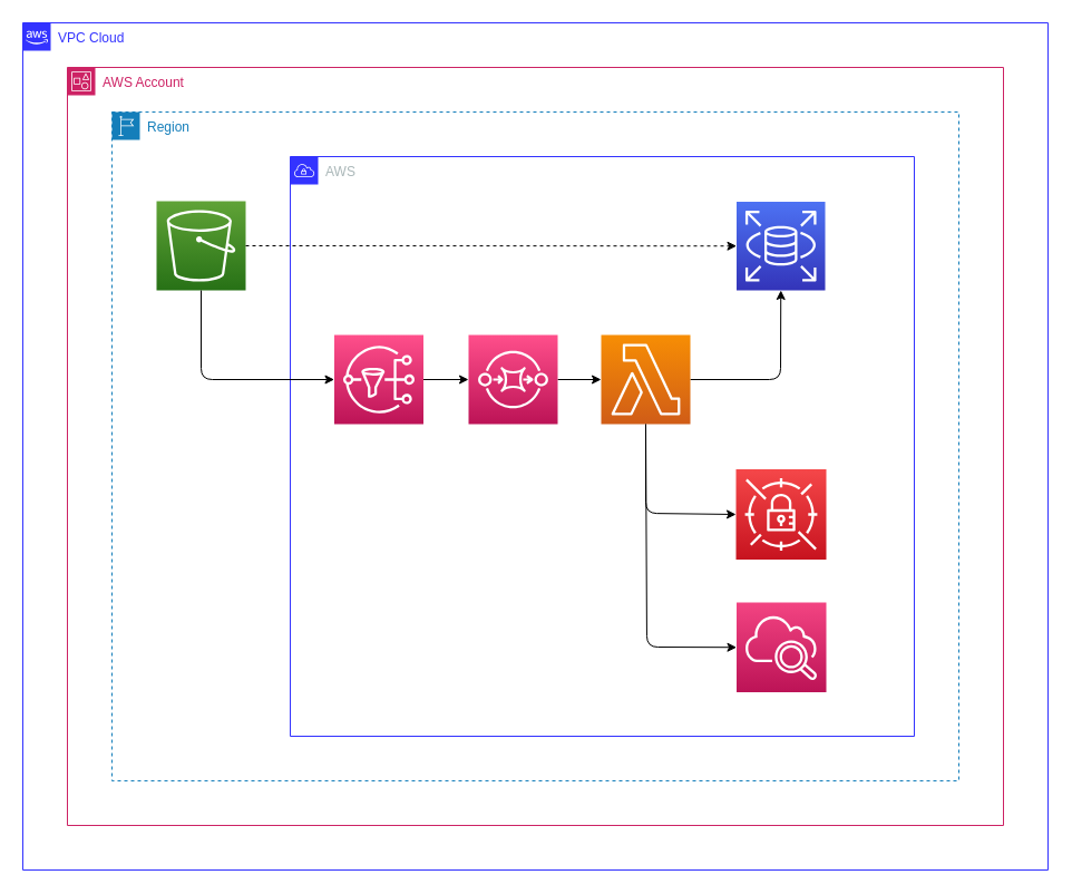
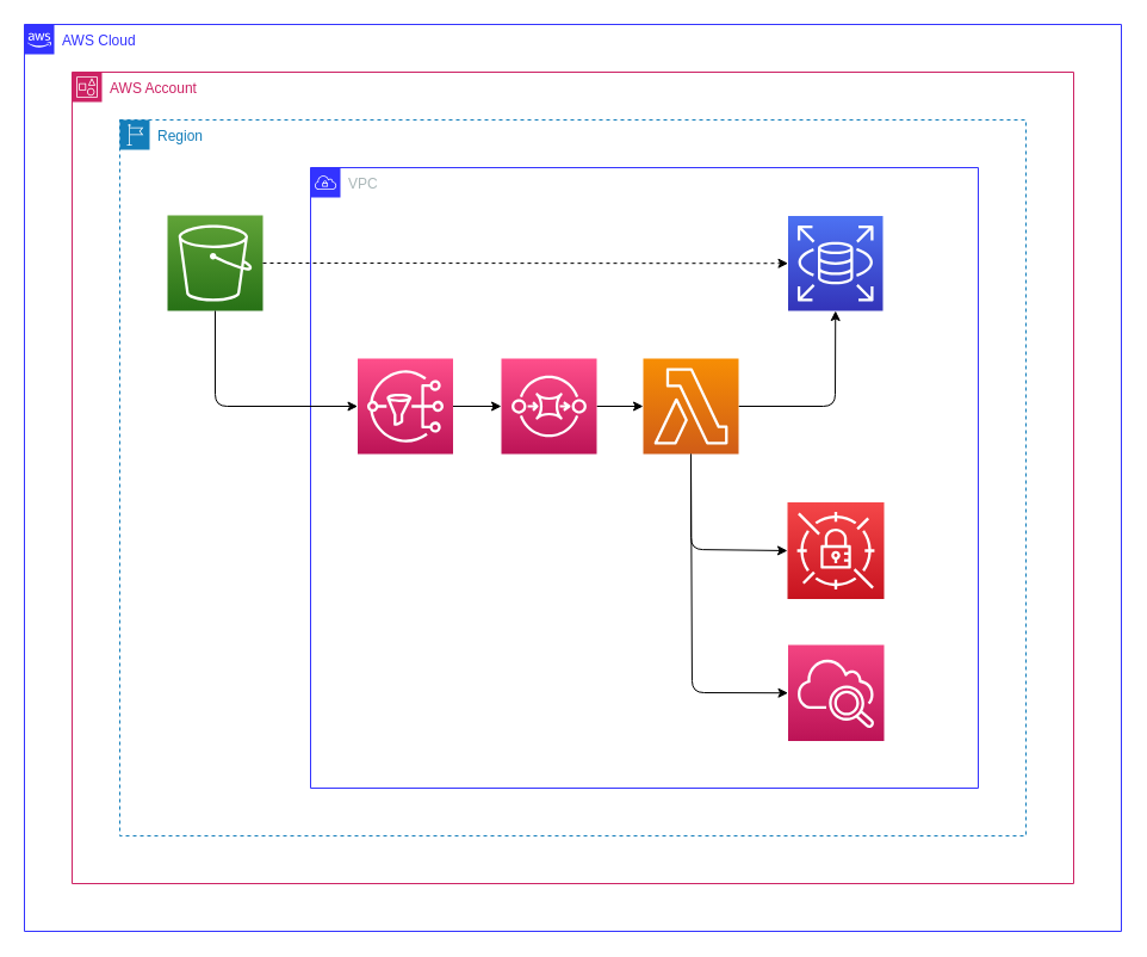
  <mxCell id="0" />
  <mxCell id="1" parent="0" />
- <mxCell id="2" value="&lt;font color=&quot;#3333ff&quot;&gt;VPC Cloud&lt;/font&gt;" style="points=[[0,0],[0.25,0],[0.5,0],[0.75,0],[1,0],[1,0.25],[1,0.5],[1,0.75],[1,1],[0.75,1],[0.5,1],[0.25,1],[0,1],[0,0.75],[0,0.5],[0,0.25]];outlineConnect=0;gradientColor=none;html=1;whiteSpace=wrap;fontSize=12;fontStyle=0;container=1;pointerEvents=0;collapsible=0;recursiveResize=0;shape=mxgraph.aws4.group;grIcon=mxgraph.aws4.group_aws_cloud_alt;strokeColor=#3333FF;fillColor=none;verticalAlign=top;align=left;spacingLeft=30;fontColor=#232F3E;dashed=0;" parent="1" vertex="1"><mxGeometry x="20" y="20" width="920" height="760" as="geometry" /></mxCell>
+ <mxCell id="2" value="&lt;font color=&quot;#3333ff&quot;&gt;AWS Cloud&lt;/font&gt;" style="points=[[0,0],[0.25,0],[0.5,0],[0.75,0],[1,0],[1,0.25],[1,0.5],[1,0.75],[1,1],[0.75,1],[0.5,1],[0.25,1],[0,1],[0,0.75],[0,0.5],[0,0.25]];outlineConnect=0;gradientColor=none;html=1;whiteSpace=wrap;fontSize=12;fontStyle=0;container=1;pointerEvents=0;collapsible=0;recursiveResize=0;shape=mxgraph.aws4.group;grIcon=mxgraph.aws4.group_aws_cloud_alt;strokeColor=#3333FF;fillColor=none;verticalAlign=top;align=left;spacingLeft=30;fontColor=#232F3E;dashed=0;" parent="1" vertex="1"><mxGeometry x="20" y="20" width="920" height="760" as="geometry" /></mxCell>
  <mxCell id="3" value="Region" style="points=[[0,0],[0.25,0],[0.5,0],[0.75,0],[1,0],[1,0.25],[1,0.5],[1,0.75],[1,1],[0.75,1],[0.5,1],[0.25,1],[0,1],[0,0.75],[0,0.5],[0,0.25]];outlineConnect=0;gradientColor=none;html=1;whiteSpace=wrap;fontSize=12;fontStyle=0;container=1;pointerEvents=0;collapsible=0;recursiveResize=0;shape=mxgraph.aws4.group;grIcon=mxgraph.aws4.group_region;strokeColor=#147EBA;fillColor=none;verticalAlign=top;align=left;spacingLeft=30;fontColor=#147EBA;dashed=1;" parent="2" vertex="1"><mxGeometry x="80" y="80" width="760" height="600" as="geometry" /></mxCell>
  <mxCell id="4" value="AWS Account" style="points=[[0,0],[0.25,0],[0.5,0],[0.75,0],[1,0],[1,0.25],[1,0.5],[1,0.75],[1,1],[0.75,1],[0.5,1],[0.25,1],[0,1],[0,0.75],[0,0.5],[0,0.25]];outlineConnect=0;gradientColor=none;html=1;whiteSpace=wrap;fontSize=12;fontStyle=0;container=1;pointerEvents=0;collapsible=0;recursiveResize=0;shape=mxgraph.aws4.group;grIcon=mxgraph.aws4.group_account;strokeColor=#CD2264;fillColor=none;verticalAlign=top;align=left;spacingLeft=30;fontColor=#CD2264;dashed=0;" vertex="1" parent="2"><mxGeometry x="40" y="40" width="840" height="680" as="geometry" /></mxCell>
- <mxCell id="5" value="AWS" style="points=[[0,0],[0.25,0],[0.5,0],[0.75,0],[1,0],[1,0.25],[1,0.5],[1,0.75],[1,1],[0.75,1],[0.5,1],[0.25,1],[0,1],[0,0.75],[0,0.5],[0,0.25]];outlineConnect=0;gradientColor=none;html=1;whiteSpace=wrap;fontSize=12;fontStyle=0;container=1;pointerEvents=0;collapsible=0;recursiveResize=0;shape=mxgraph.aws4.group;grIcon=mxgraph.aws4.group_vpc;strokeColor=#3333FF;fillColor=none;verticalAlign=top;align=left;spacingLeft=30;fontColor=#AAB7B8;dashed=0;" parent="4" vertex="1"><mxGeometry x="200" y="80" width="560" height="520" as="geometry" /></mxCell>
+ <mxCell id="5" value="VPC" style="points=[[0,0],[0.25,0],[0.5,0],[0.75,0],[1,0],[1,0.25],[1,0.5],[1,0.75],[1,1],[0.75,1],[0.5,1],[0.25,1],[0,1],[0,0.75],[0,0.5],[0,0.25]];outlineConnect=0;gradientColor=none;html=1;whiteSpace=wrap;fontSize=12;fontStyle=0;container=1;pointerEvents=0;collapsible=0;recursiveResize=0;shape=mxgraph.aws4.group;grIcon=mxgraph.aws4.group_vpc;strokeColor=#3333FF;fillColor=none;verticalAlign=top;align=left;spacingLeft=30;fontColor=#AAB7B8;dashed=0;" parent="4" vertex="1"><mxGeometry x="200" y="80" width="560" height="520" as="geometry" /></mxCell>
  <mxCell id="6" value="" style="sketch=0;points=[[0,0,0],[0.25,0,0],[0.5,0,0],[0.75,0,0],[1,0,0],[0,1,0],[0.25,1,0],[0.5,1,0],[0.75,1,0],[1,1,0],[0,0.25,0],[0,0.5,0],[0,0.75,0],[1,0.25,0],[1,0.5,0],[1,0.75,0]];outlineConnect=0;fontColor=#232F3E;gradientColor=#4D72F3;gradientDirection=north;fillColor=#3334B9;strokeColor=#ffffff;dashed=0;verticalLabelPosition=bottom;verticalAlign=top;align=center;html=1;fontSize=12;fontStyle=0;aspect=fixed;shape=mxgraph.aws4.resourceIcon;resIcon=mxgraph.aws4.rds;" parent="5" vertex="1"><mxGeometry x="400.5" y="40.5" width="79.5" height="79.5" as="geometry" /></mxCell>
  <mxCell id="7" style="edgeStyle=none;html=1;" edge="1" parent="5" source="8" target="16"><mxGeometry relative="1" as="geometry" /></mxCell>
  <mxCell id="8" value="" style="sketch=0;points=[[0,0,0],[0.25,0,0],[0.5,0,0],[0.75,0,0],[1,0,0],[0,1,0],[0.25,1,0],[0.5,1,0],[0.75,1,0],[1,1,0],[0,0.25,0],[0,0.5,0],[0,0.75,0],[1,0.25,0],[1,0.5,0],[1,0.75,0]];outlineConnect=0;fontColor=#232F3E;gradientColor=#FF4F8B;gradientDirection=north;fillColor=#BC1356;strokeColor=#ffffff;dashed=0;verticalLabelPosition=bottom;verticalAlign=top;align=center;html=1;fontSize=12;fontStyle=0;aspect=fixed;shape=mxgraph.aws4.resourceIcon;resIcon=mxgraph.aws4.sns;" parent="5" vertex="1"><mxGeometry x="39.5" y="160" width="80" height="80" as="geometry" /></mxCell>
  <mxCell id="9" style="edgeStyle=none;html=1;exitX=0.5;exitY=1;exitDx=0;exitDy=0;exitPerimeter=0;entryX=0;entryY=0.5;entryDx=0;entryDy=0;entryPerimeter=0;" edge="1" parent="5" source="11" target="12"><mxGeometry relative="1" as="geometry"><Array as="points"><mxPoint x="320" y="440" /></Array></mxGeometry></mxCell>
  <mxCell id="10" style="edgeStyle=none;html=1;entryX=0.5;entryY=1;entryDx=0;entryDy=0;entryPerimeter=0;" edge="1" parent="5" source="11" target="6"><mxGeometry relative="1" as="geometry"><Array as="points"><mxPoint x="440" y="200" /></Array></mxGeometry></mxCell>
  <mxCell id="11" value="" style="sketch=0;points=[[0,0,0],[0.25,0,0],[0.5,0,0],[0.75,0,0],[1,0,0],[0,1,0],[0.25,1,0],[0.5,1,0],[0.75,1,0],[1,1,0],[0,0.25,0],[0,0.5,0],[0,0.75,0],[1,0.25,0],[1,0.5,0],[1,0.75,0]];outlineConnect=0;fontColor=#232F3E;gradientColor=#F78E04;gradientDirection=north;fillColor=#D05C17;strokeColor=#ffffff;dashed=0;verticalLabelPosition=bottom;verticalAlign=top;align=center;html=1;fontSize=12;fontStyle=0;aspect=fixed;shape=mxgraph.aws4.resourceIcon;resIcon=mxgraph.aws4.lambda;" parent="5" vertex="1"><mxGeometry x="279" y="160" width="80" height="80" as="geometry" /></mxCell>
  <mxCell id="12" value="" style="sketch=0;points=[[0,0,0],[0.25,0,0],[0.5,0,0],[0.75,0,0],[1,0,0],[0,1,0],[0.25,1,0],[0.5,1,0],[0.75,1,0],[1,1,0],[0,0.25,0],[0,0.5,0],[0,0.75,0],[1,0.25,0],[1,0.5,0],[1,0.75,0]];points=[[0,0,0],[0.25,0,0],[0.5,0,0],[0.75,0,0],[1,0,0],[0,1,0],[0.25,1,0],[0.5,1,0],[0.75,1,0],[1,1,0],[0,0.25,0],[0,0.5,0],[0,0.75,0],[1,0.25,0],[1,0.5,0],[1,0.75,0]];outlineConnect=0;fontColor=#232F3E;gradientColor=#F34482;gradientDirection=north;fillColor=#BC1356;strokeColor=#ffffff;dashed=0;verticalLabelPosition=bottom;verticalAlign=top;align=center;html=1;fontSize=12;fontStyle=0;aspect=fixed;shape=mxgraph.aws4.resourceIcon;resIcon=mxgraph.aws4.cloudwatch_2;" parent="5" vertex="1"><mxGeometry x="400.5" y="400" width="80.5" height="80.5" as="geometry" /></mxCell>
  <mxCell id="13" value="" style="sketch=0;points=[[0,0,0],[0.25,0,0],[0.5,0,0],[0.75,0,0],[1,0,0],[0,1,0],[0.25,1,0],[0.5,1,0],[0.75,1,0],[1,1,0],[0,0.25,0],[0,0.5,0],[0,0.75,0],[1,0.25,0],[1,0.5,0],[1,0.75,0]];outlineConnect=0;fontColor=#232F3E;gradientColor=#F54749;gradientDirection=north;fillColor=#C7131F;strokeColor=#ffffff;dashed=0;verticalLabelPosition=bottom;verticalAlign=top;align=center;html=1;fontSize=12;fontStyle=0;aspect=fixed;shape=mxgraph.aws4.resourceIcon;resIcon=mxgraph.aws4.secrets_manager;" parent="5" vertex="1"><mxGeometry x="400" y="280.5" width="81" height="81" as="geometry" /></mxCell>
  <mxCell id="14" style="edgeStyle=none;html=1;entryX=0;entryY=0.5;entryDx=0;entryDy=0;entryPerimeter=0;" parent="5" source="11" target="13" edge="1"><mxGeometry relative="1" as="geometry"><Array as="points"><mxPoint x="319" y="320" /></Array></mxGeometry></mxCell>
  <mxCell id="15" style="edgeStyle=none;html=1;" edge="1" parent="5" source="16" target="11"><mxGeometry relative="1" as="geometry" /></mxCell>
  <mxCell id="16" value="" style="sketch=0;points=[[0,0,0],[0.25,0,0],[0.5,0,0],[0.75,0,0],[1,0,0],[0,1,0],[0.25,1,0],[0.5,1,0],[0.75,1,0],[1,1,0],[0,0.25,0],[0,0.5,0],[0,0.75,0],[1,0.25,0],[1,0.5,0],[1,0.75,0]];outlineConnect=0;fontColor=#232F3E;gradientColor=#FF4F8B;gradientDirection=north;fillColor=#BC1356;strokeColor=#ffffff;dashed=0;verticalLabelPosition=bottom;verticalAlign=top;align=center;html=1;fontSize=12;fontStyle=0;aspect=fixed;shape=mxgraph.aws4.resourceIcon;resIcon=mxgraph.aws4.sqs;" vertex="1" parent="5"><mxGeometry x="160" y="160" width="80" height="80" as="geometry" /></mxCell>
  <mxCell id="17" value="" style="sketch=0;points=[[0,0,0],[0.25,0,0],[0.5,0,0],[0.75,0,0],[1,0,0],[0,1,0],[0.25,1,0],[0.5,1,0],[0.75,1,0],[1,1,0],[0,0.25,0],[0,0.5,0],[0,0.75,0],[1,0.25,0],[1,0.5,0],[1,0.75,0]];outlineConnect=0;fontColor=#232F3E;gradientColor=#60A337;gradientDirection=north;fillColor=#277116;strokeColor=#ffffff;dashed=0;verticalLabelPosition=bottom;verticalAlign=top;align=center;html=1;fontSize=12;fontStyle=0;aspect=fixed;shape=mxgraph.aws4.resourceIcon;resIcon=mxgraph.aws4.s3;" parent="4" vertex="1"><mxGeometry x="80" y="120" width="80" height="80" as="geometry" /></mxCell>
  <mxCell id="18" style="edgeStyle=none;html=1;exitX=1;exitY=0.5;exitDx=0;exitDy=0;exitPerimeter=0;dashed=1;" parent="4" source="17" target="6" edge="1"><mxGeometry relative="1" as="geometry" /></mxCell>
  <mxCell id="19" style="edgeStyle=none;html=1;entryX=0;entryY=0.5;entryDx=0;entryDy=0;entryPerimeter=0;" parent="4" source="17" target="8" edge="1"><mxGeometry relative="1" as="geometry"><Array as="points"><mxPoint x="120" y="280" /></Array></mxGeometry></mxCell>
